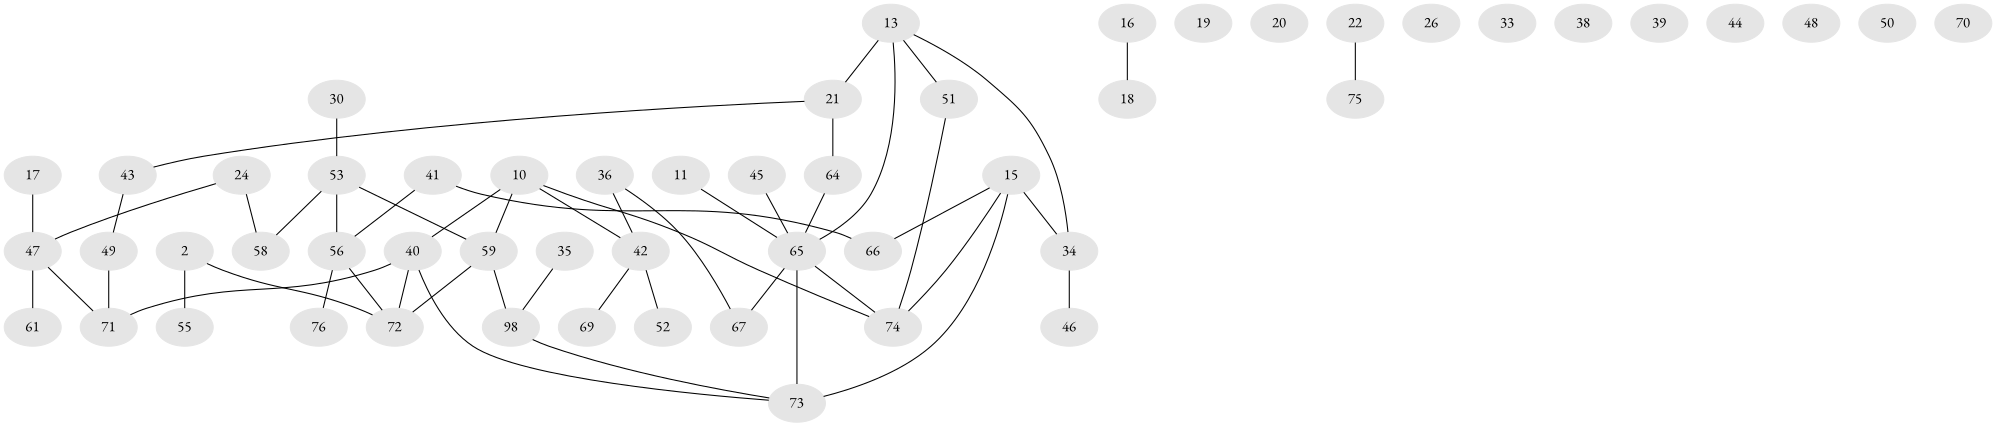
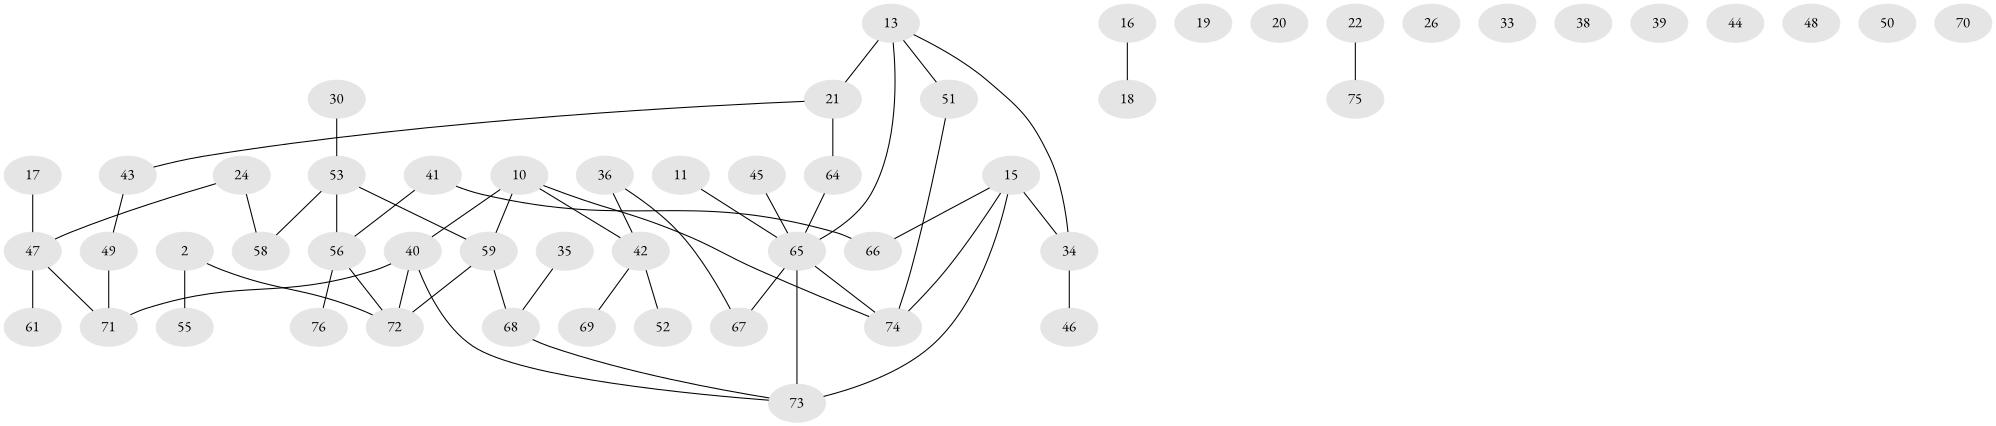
  graph {
    fontname="EB Garamond"
    node [color=gray90 fontname="EB Garamond" style=filled]
    edge [fontname="EB Garamond"]
    2
    55
    72
    10
    40
    42 [super="+29"]
    59
    74
    73 [super="+14+57"]
    71 [super="+28+63"]
    52
    69
-   68 [super="+32" label=98]
+   68 [super="+32"]
    65 [super="+27+5+31+53+62"]
    67
    11
    21 [super="+7"]
    43
    64
    13
    34 [super="+25"]
    51
    46
    15
    66
    16
    18
    47 [super="+37"]
    61
    17
    19
    20
    49
    22
    75
    24
    58 [super="+9"]
    26
    n39 [label=53]
    30
    56 [super="+23+6"]
    33
    35
    36
    38
    39
    76
    41
    44
    45
    48
    50
    70
    2 -- 55
    2 -- 72
    10 -- 40
    10 -- 42
    10 -- 59
    10 -- 74
    40 -- 72
    40 -- 73
    40 -- 71
    42 -- 52
    42 -- 69
    59 -- 72
    59 -- 68
    68 -- 73
    65 -- 74
    65 -- 73 [weight=2]
    65 -- 67
    11 -- 65
    21 -- 43
    21 -- 64
    43 -- 49
    64 -- 65
    13 -- 65
    13 -- 21 [weight=2]
    13 -- 34
    13 -- 51
    34 -- 46
    51 -- 74
    15 -- 74
    15 -- 73
    15 -- 34 [weight=2]
    15 -- 66
    16 -- 18
    47 -- 71 [weight=2]
    47 -- 61
    17 -- 47
    49 -- 71
    22 -- 75
    24 -- 47
    24 -- 58
    n39 -- 59
    n39 -- 58
    n39 -- 56
    30 -- n39
    56 -- 72
    56 -- 76
    35 -- 68
    36 -- 42
    36 -- 67
    41 -- 66
    41 -- 56
    45 -- 65
  }
